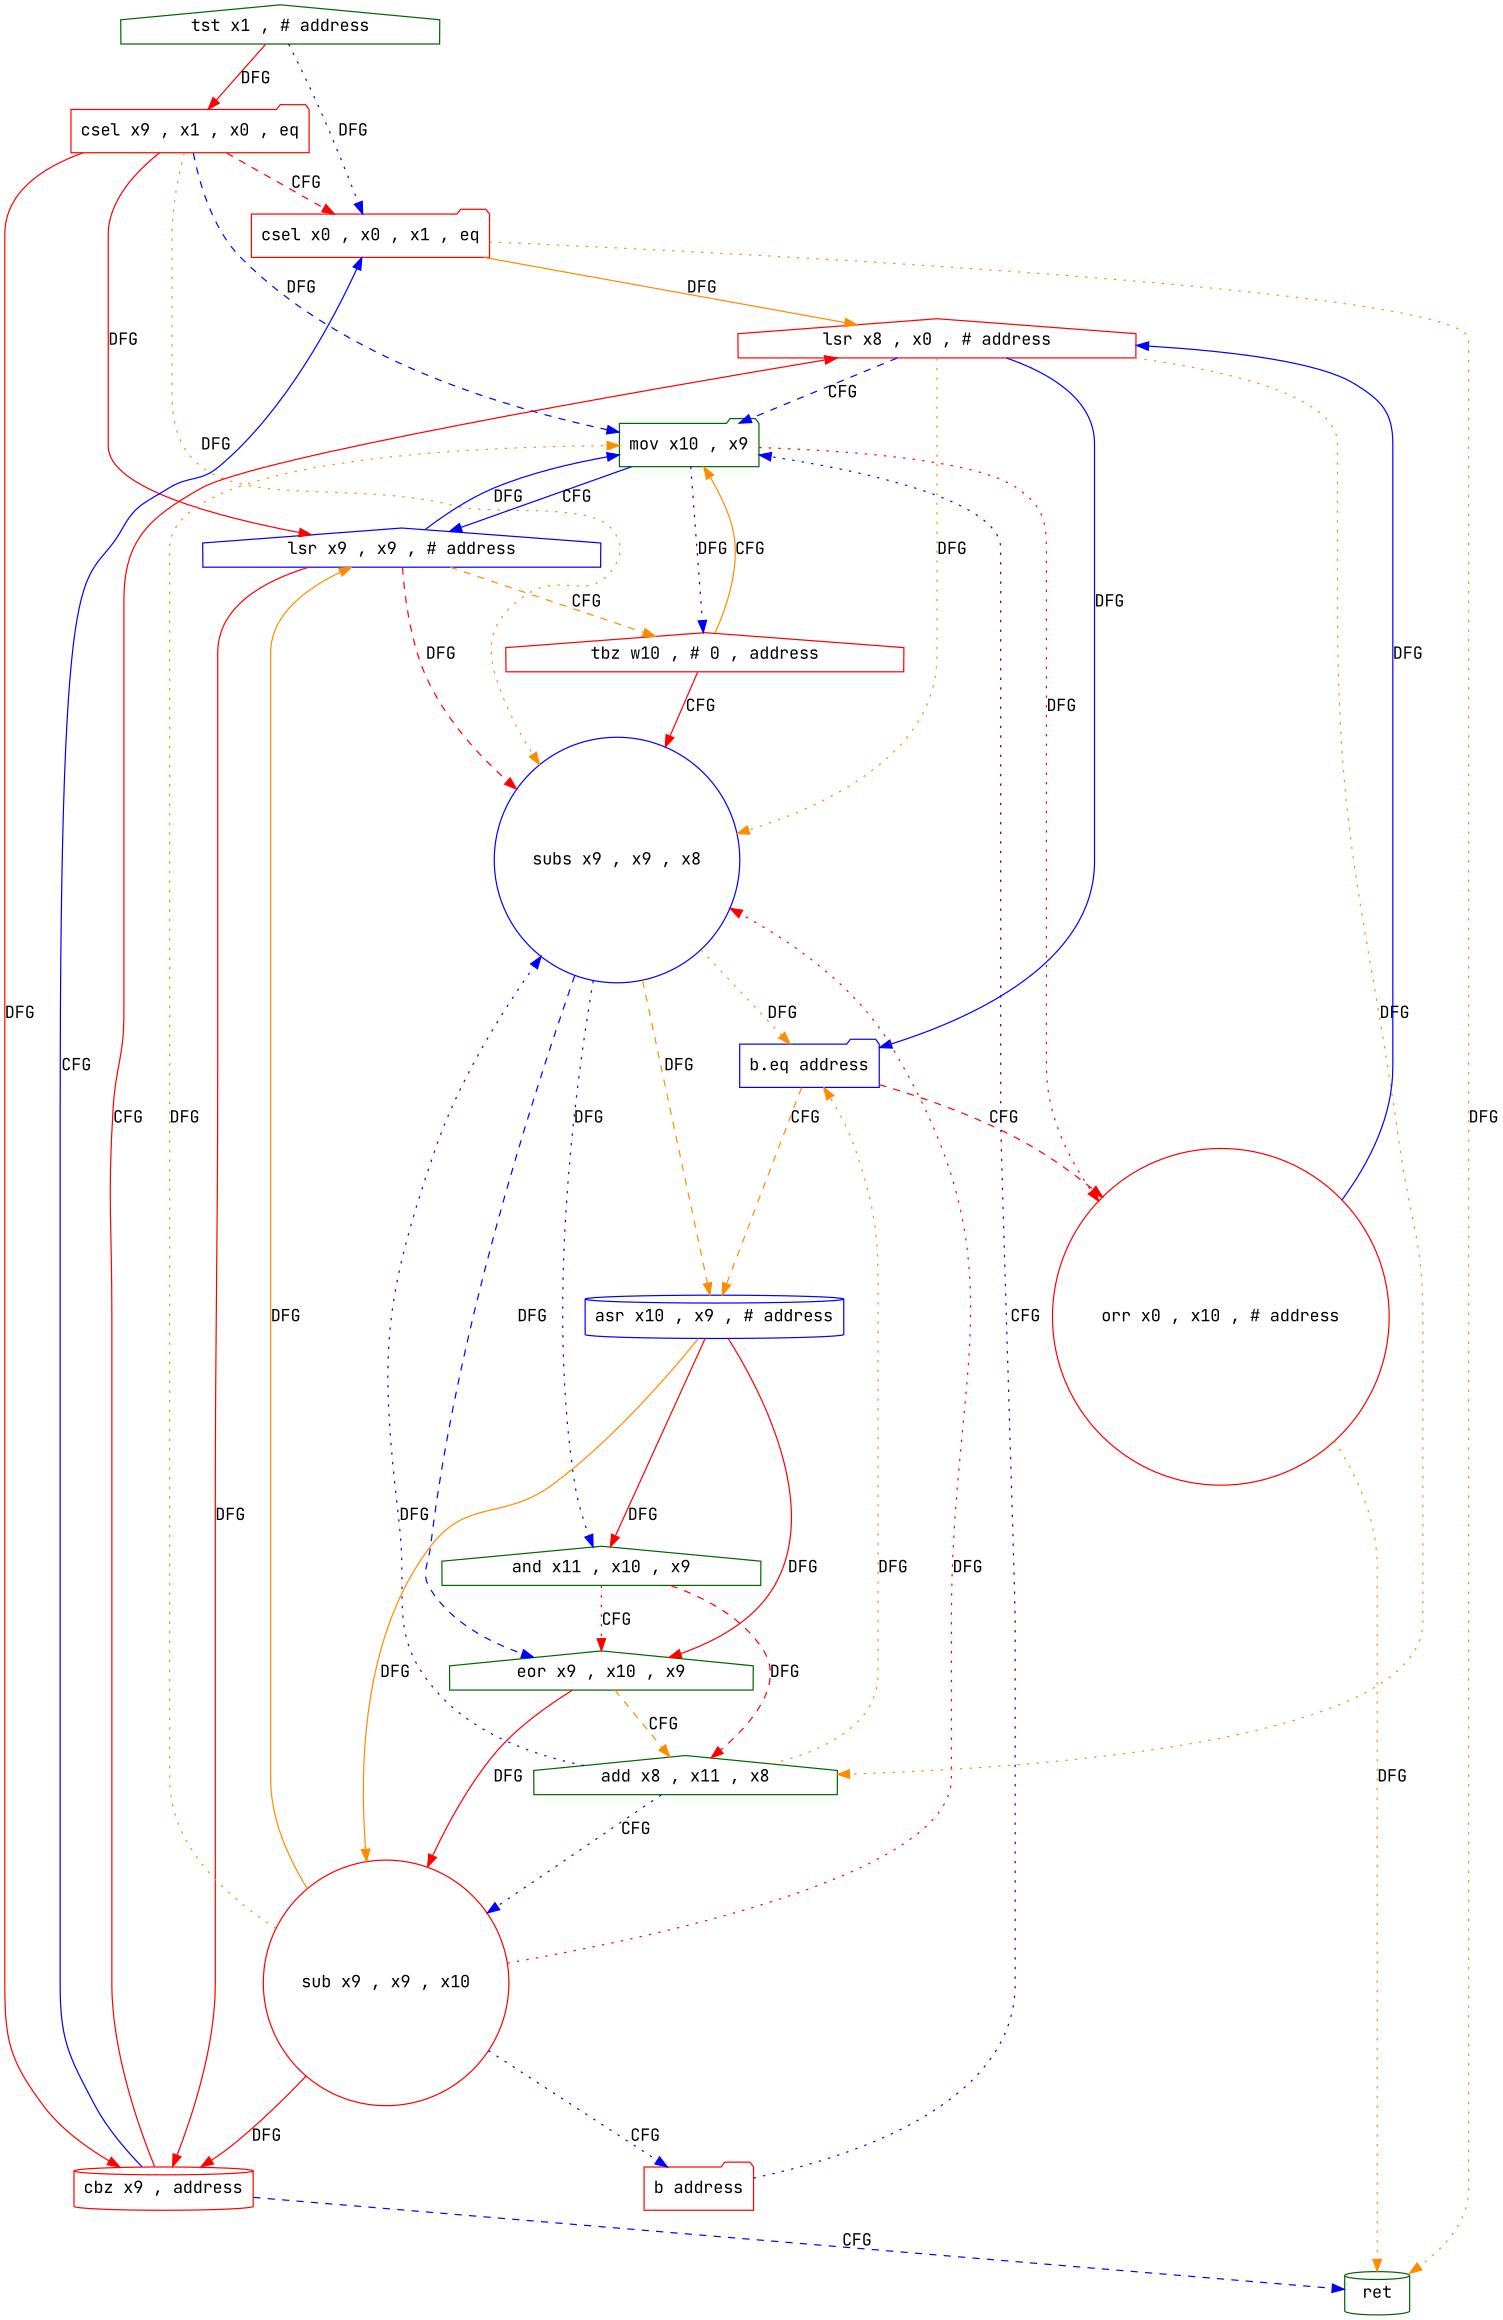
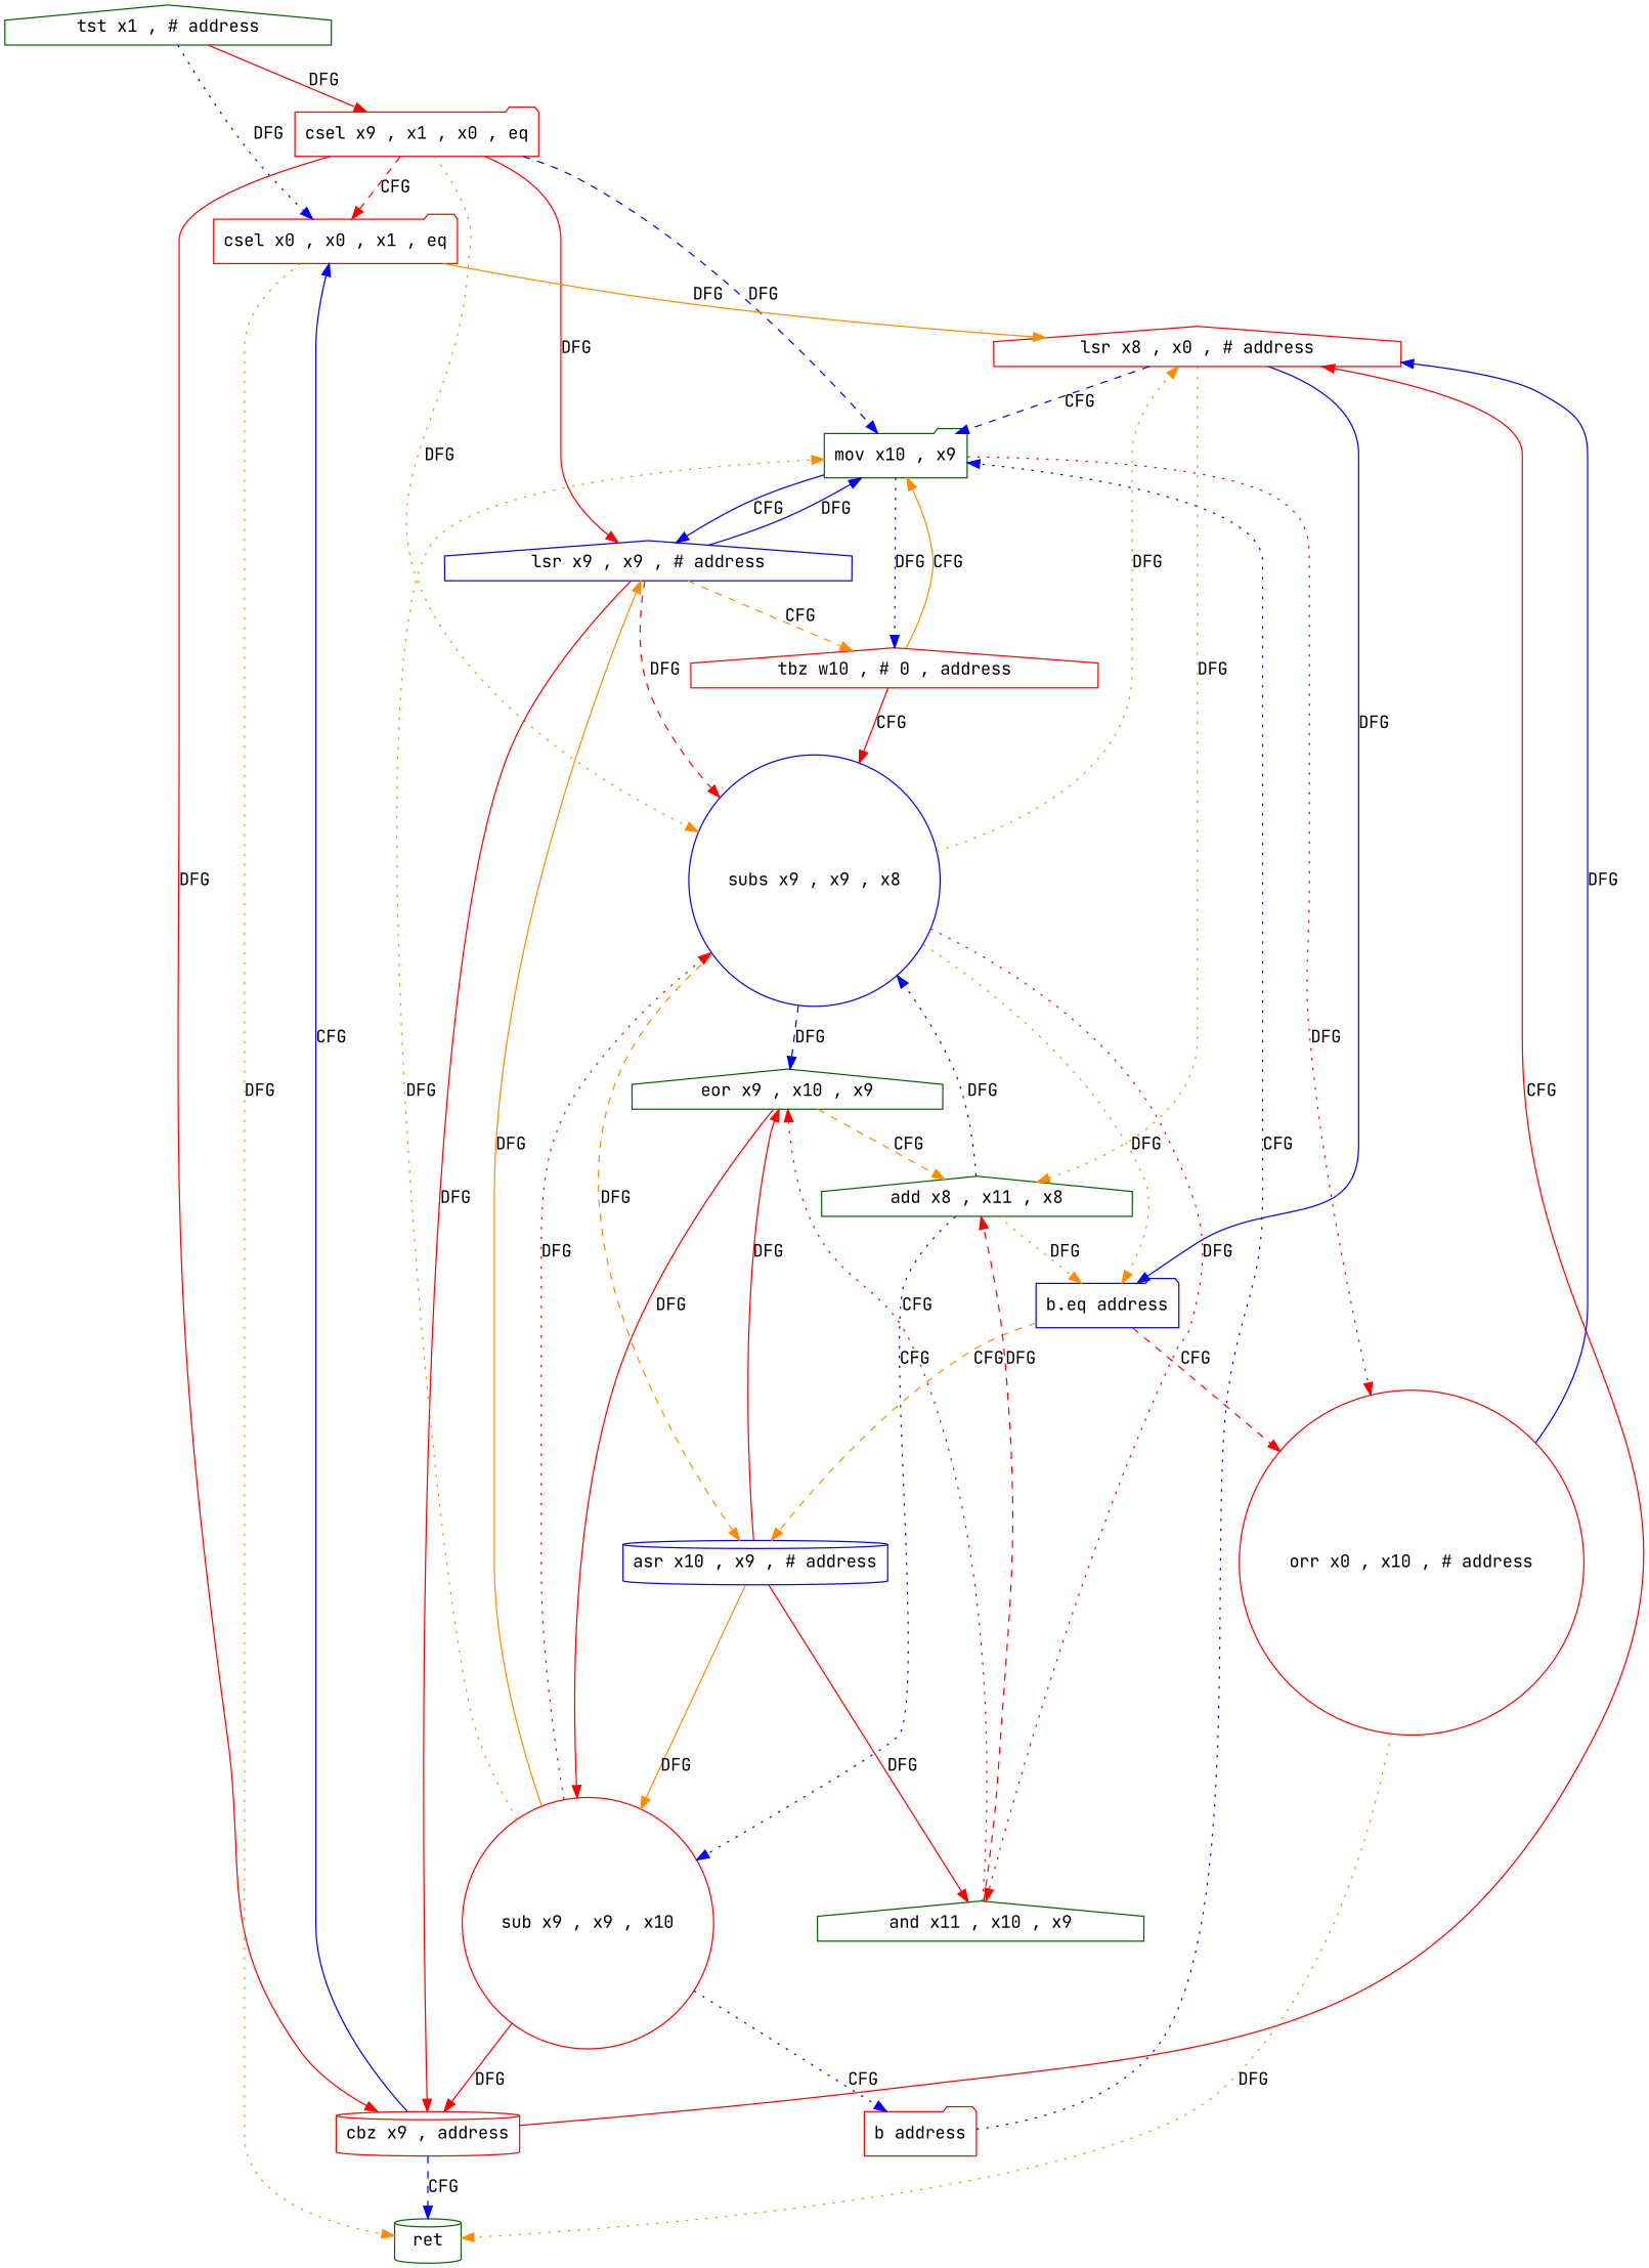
  digraph {
    fontname="JetBrains Mono"
    node [color=red fontname="JetBrains Mono" shape=house]
    edge [color=red fontname="JetBrains Mono" style=solid]
    n1 [color=darkgreen label="tst x1 , # address"]
    n2 [label="csel x9 , x1 , x0 , eq" shape=folder]
    n3 [label="csel x0 , x0 , x1 , eq" shape=folder]
    n4 [label="cbz x9 , address" shape=cylinder]
    n5 [color=darkgreen label="mov x10 , x9" shape=folder]
    n6 [color=blue label="lsr x9 , x9 , # address"]
    n7 [color=blue label="subs x9 , x9 , x8" shape=circle]
    n8 [color=darkgreen label=ret shape=cylinder]
    n9 [label="lsr x8 , x0 , # address"]
    n10 [label="tbz w10 , # 0 , address"]
    n11 [label="orr x0 , x10 , # address" shape=circle]
    n12 [color=blue label="b.eq address" shape=folder]
    n13 [color=blue label="asr x10 , x9 , # address" shape=cylinder]
    n14 [color=darkgreen label="and x11 , x10 , x9"]
    n15 [color=darkgreen label="eor x9 , x10 , x9"]
    n16 [color=darkgreen label="add x8 , x11 , x8"]
    n17 [label="sub x9 , x9 , x10" shape=circle]
    n18 [label="b address" shape=folder]
    n1 -> n2 [label=DFG]
    n1 -> n3 [color=blue label=DFG style=dotted]
    n2 -> n3 [label=CFG style=dashed]
    n2 -> n4 [label=DFG]
    n2 -> n5 [color=blue label=DFG style=dashed]
    n2 -> n6 [label=DFG]
    n2 -> n7 [color=darkorange label=DFG style=dotted]
    n3 -> n8 [color=darkorange label=DFG style=dotted]
    n3 -> n9 [color=darkorange label=DFG]
    n4 -> n3 [color=blue label=CFG]
    n4 -> n8 [color=blue label=CFG style=dashed]
    n4 -> n9 [label=CFG]
    n5 -> n6 [color=blue label=CFG]
    n5 -> n10 [color=blue label=DFG style=dotted]
    n5 -> n11 [label=DFG style=dotted]
    n6 -> n4 [label=DFG]
    n6 -> n5 [color=blue label=DFG]
    n6 -> n7 [label=DFG style=dashed]
    n6 -> n10 [color=darkorange label=CFG style=dashed]
    n7 -> n12 [color=darkorange label=DFG style=dotted]
    n7 -> n13 [color=darkorange label=DFG style=dashed]
-   n7 -> n14 [color=blue label=DFG style=dotted]
+   n7 -> n14 [label=DFG style=dotted]
    n7 -> n15 [color=blue label=DFG style=dashed]
    n9 -> n5 [color=blue label=CFG style=dashed]
-   n9 -> n7 [color=darkorange label=DFG style=dotted]
+   n7 -> n9 [color=darkorange label=DFG style=dotted]
    n9 -> n12 [color=blue label=DFG]
    n9 -> n16 [color=darkorange label=DFG style=dotted]
    n10 -> n5 [color=darkorange label=CFG]
    n10 -> n7 [label=CFG]
    n11 -> n8 [color=darkorange label=DFG style=dotted]
    n11 -> n9 [color=blue label=DFG]
    n12 -> n11 [label=CFG style=dashed]
    n12 -> n13 [color=darkorange label=CFG style=dashed]
    n13 -> n14 [label=DFG]
    n13 -> n15 [label=DFG]
    n13 -> n17 [color=darkorange label=DFG]
    n14 -> n15 [label=CFG style=dotted]
    n14 -> n16 [label=DFG style=dashed]
    n15 -> n16 [color=darkorange label=CFG style=dashed]
    n15 -> n17 [label=DFG]
    n16 -> n7 [color=blue label=DFG style=dotted]
    n16 -> n12 [color=darkorange label=DFG style=dotted]
    n16 -> n17 [color=blue label=CFG style=dotted]
    n17 -> n4 [label=DFG]
    n17 -> n5 [color=darkorange label=DFG style=dotted]
    n17 -> n6 [color=darkorange label=DFG]
    n17 -> n7 [label=DFG style=dotted]
    n17 -> n18 [color=blue label=CFG style=dotted]
    n18 -> n5 [color=blue label=CFG style=dotted]
  }
